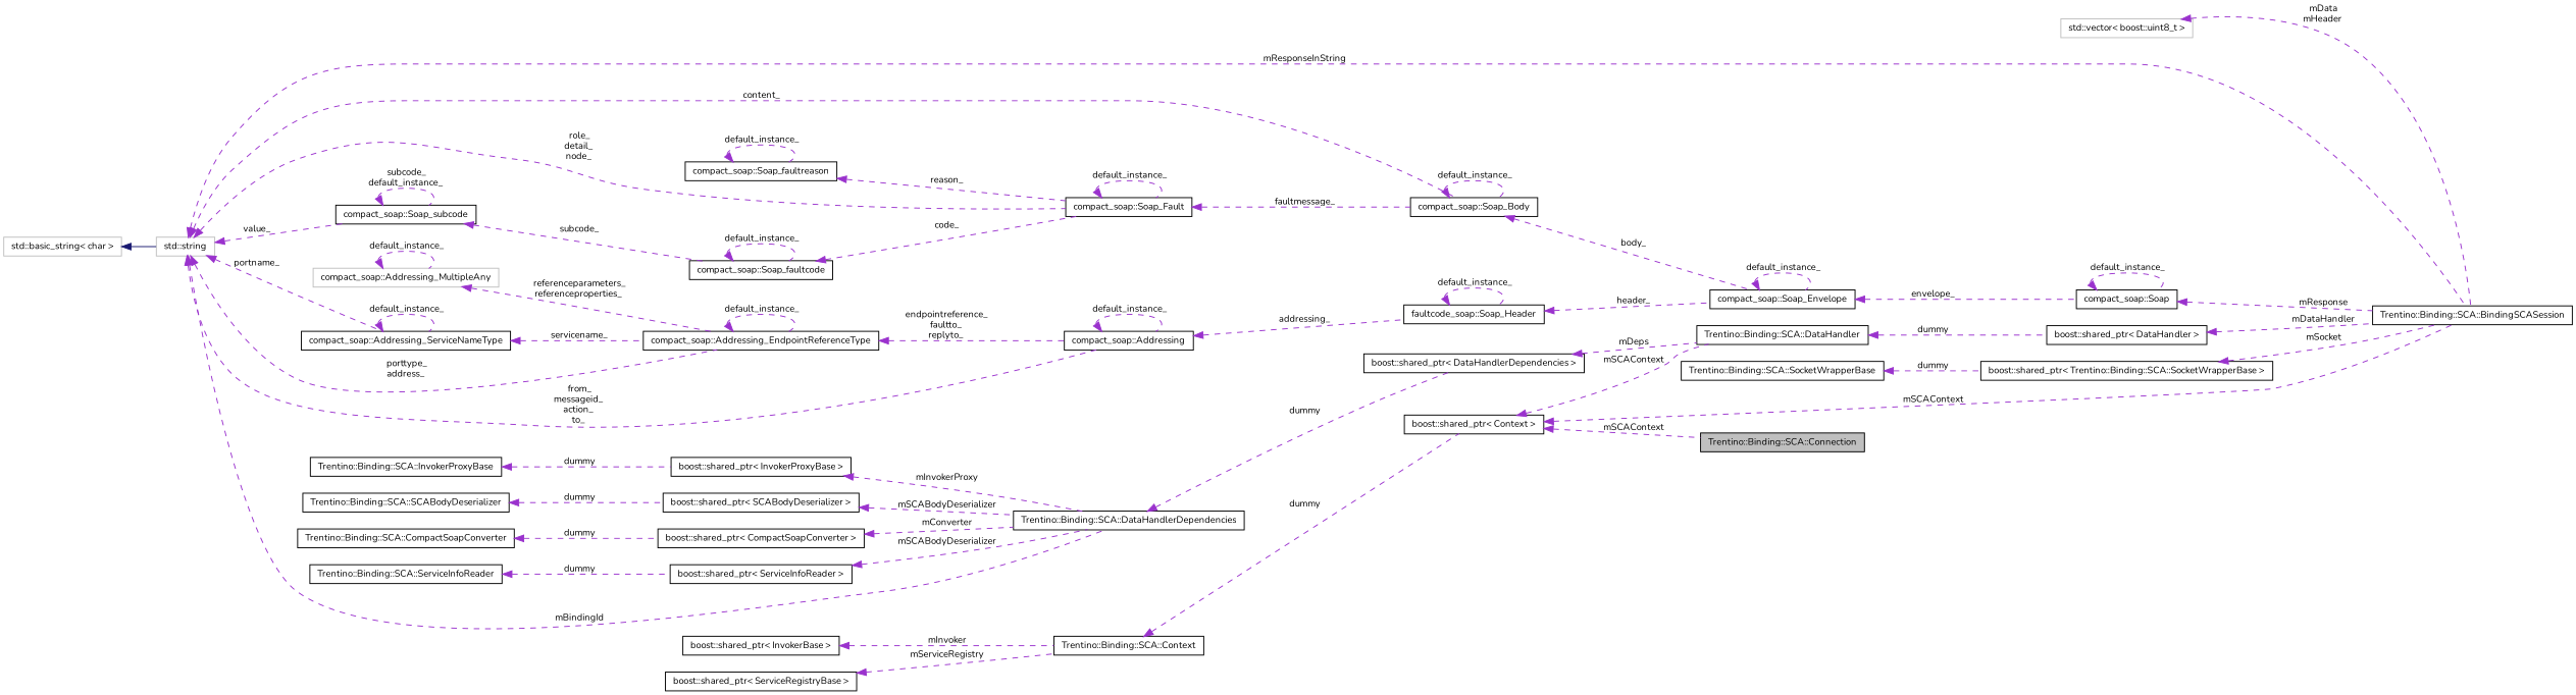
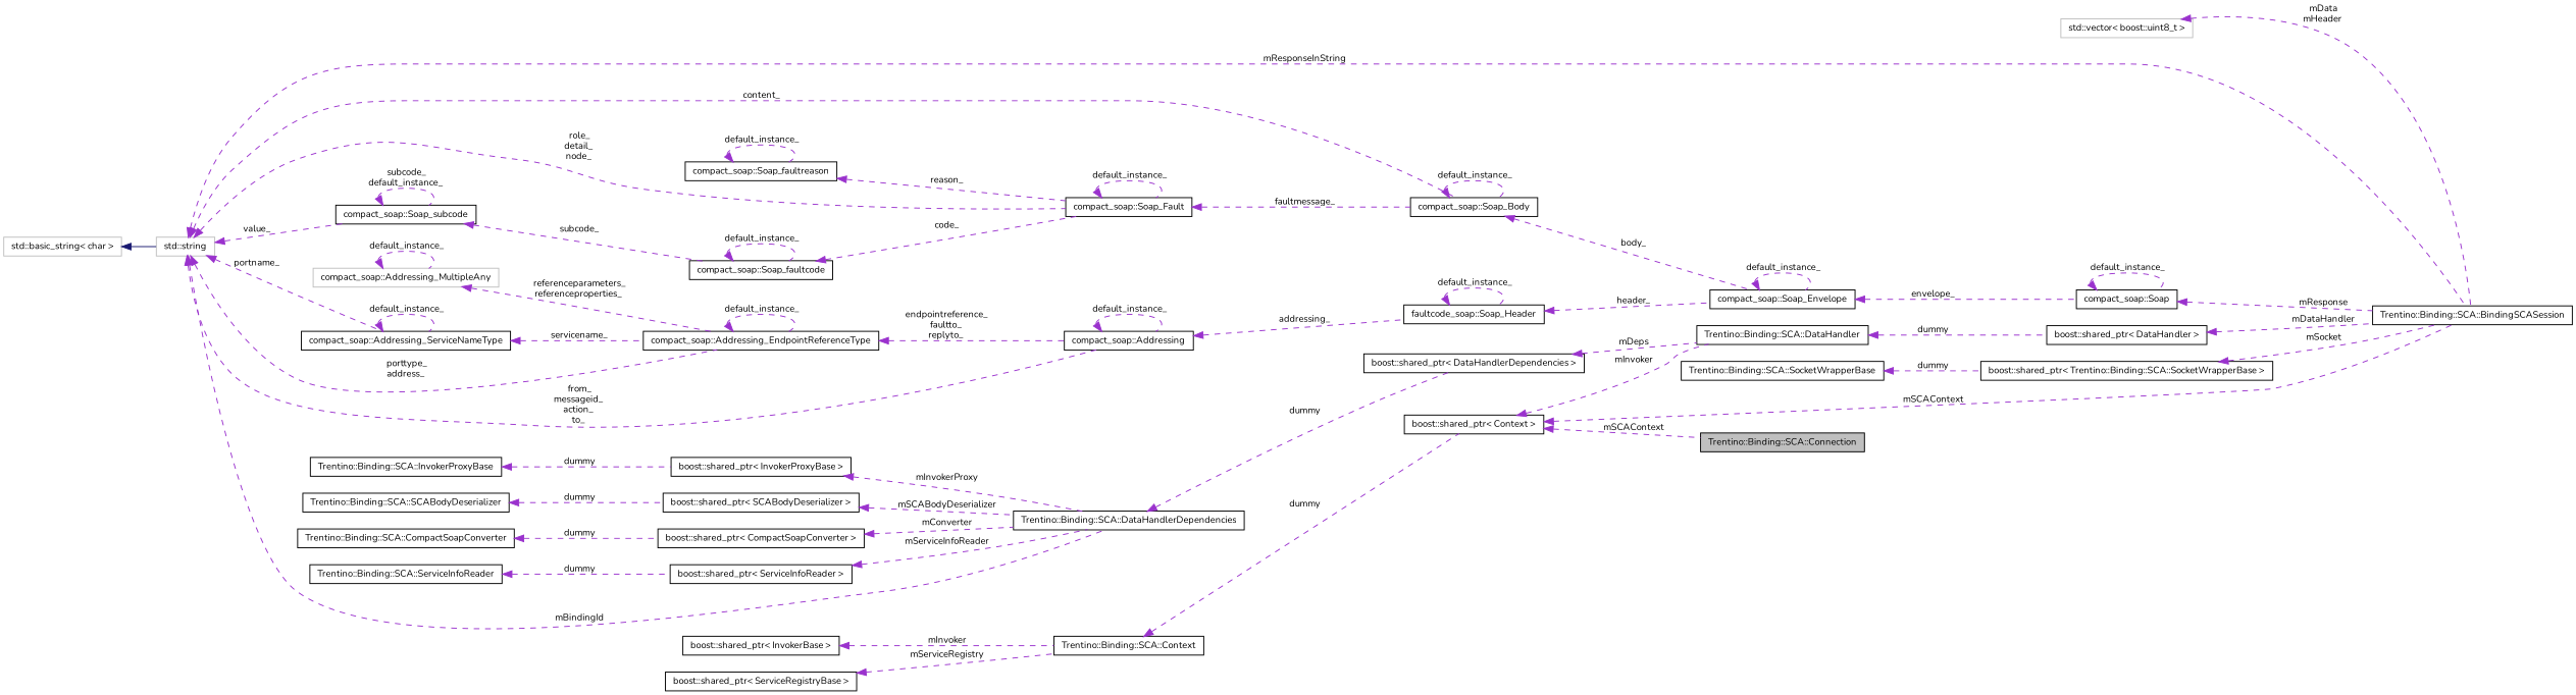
  digraph {
    fontname=Nunito
    rankdir=LR
    node [color=black fillcolor=white fontname=Nunito fontsize=10 shape=record style=filled]
    edge [color=darkorchid3 dir=back fontname=Nunito fontsize=10 labelfontname=Helvetica labelfontsize=10 style=dashed]
    n1 [fillcolor=grey75 fontcolor=black height=0.2 label="Trentino::Binding::SCA::Connection" width=0.4]
    n2 [height=0.2 label="Trentino::Binding::SCA::BindingSCASession" width=0.4]
    n3 [color=grey75 height=0.2 label="std::vector\< boost::uint8_t \>" width=0.4]
    n4 [height=0.2 label="boost::shared_ptr\< Context \>" width=0.4]
    n5 [height=0.2 label="Trentino::Binding::SCA::DataHandler" width=0.4]
    n6 [height=0.2 label="boost::shared_ptr\< DataHandler \>" width=0.4]
    n7 [height=0.2 label="Trentino::Binding::SCA::Context" width=0.4]
    n8 [height=0.2 label="boost::shared_ptr\< InvokerBase \>" width=0.4]
    n9 [height=0.2 label="boost::shared_ptr\< ServiceRegistryBase \>" width=0.4]
    n10 [height=0.2 label="boost::shared_ptr\< Trentino::Binding::SCA::SocketWrapperBase \>" width=0.4]
    n11 [height=0.2 label="Trentino::Binding::SCA::SocketWrapperBase" width=0.4]
    n12 [color=grey75 height=0.2 label="std::string" width=0.4]
    n13 [height=0.2 label="Trentino::Binding::SCA::DataHandlerDependencies" width=0.4]
    n14 [height=0.2 label="compact_soap::Addressing" width=0.4]
    n15 [height=0.2 label="compact_soap::Addressing_EndpointReferenceType" width=0.4]
    n16 [height=0.2 label="compact_soap::Addressing_ServiceNameType" width=0.4]
    n17 [height=0.2 label="compact_soap::Soap_Body" width=0.4]
    n18 [height=0.2 label="compact_soap::Soap_Fault" width=0.4]
    n19 [height=0.2 label="compact_soap::Soap_subcode" width=0.4]
    n20 [height=0.2 label="boost::shared_ptr\< DataHandlerDependencies \>" width=0.4]
    n21 [height=0.2 label="faultcode_soap::Soap_Header" width=0.4]
    n22 [height=0.2 label="compact_soap::Soap_Envelope" width=0.4]
    n23 [height=0.2 label="compact_soap::Soap_faultcode" width=0.4]
    n24 [color=grey75 height=0.2 label="std::basic_string\< char \>" width=0.4]
    n25 [height=0.2 label="boost::shared_ptr\< SCABodyDeserializer \>" width=0.4]
    n26 [height=0.2 label="Trentino::Binding::SCA::SCABodyDeserializer" width=0.4]
    n27 [height=0.2 label="boost::shared_ptr\< CompactSoapConverter \>" width=0.4]
    n28 [height=0.2 label="Trentino::Binding::SCA::CompactSoapConverter" width=0.4]
    n29 [height=0.2 label="boost::shared_ptr\< ServiceInfoReader \>" width=0.4]
    n30 [height=0.2 label="Trentino::Binding::SCA::ServiceInfoReader" width=0.4]
    n31 [height=0.2 label="boost::shared_ptr\< InvokerProxyBase \>" width=0.4]
    n32 [height=0.2 label="Trentino::Binding::SCA::InvokerProxyBase" width=0.4]
    n33 [height=0.2 label="compact_soap::Soap" width=0.4]
    n34 [color=grey75 height=0.2 label="compact_soap::Addressing_MultipleAny" width=0.4]
    n35 [height=0.2 label="compact_soap::Soap_faultreason" width=0.4]
    n3 -> n2 [label=" mData\nmHeader"]
    n4 -> n1 [label=" mSCAContext"]
    n4 -> n2 [label=" mSCAContext"]
-   n4 -> n5 [label=" mSCAContext"]
+   n4 -> n5 [label=" mInvoker"]
    n5 -> n6 [label=" dummy"]
    n6 -> n2 [label=" mDataHandler"]
    n7 -> n4 [label=" dummy"]
    n8 -> n7 [label=" mInvoker"]
    n9 -> n7 [label=" mServiceRegistry"]
    n10 -> n2 [label=" mSocket"]
    n11 -> n10 [label=" dummy"]
    n12 -> n2 [label=" mResponseInString"]
    n12 -> n13 [label=" mBindingId"]
    n12 -> n14 [label=" from_\nmessageid_\naction_\nto_"]
    n12 -> n15 [label=" porttype_\naddress_"]
    n12 -> n16 [label=" portname_"]
    n12 -> n17 [label=" content_"]
    n12 -> n18 [label=" role_\ndetail_\nnode_"]
    n12 -> n19 [label=" value_"]
    n13 -> n20 [label=" dummy"]
    n14 -> n14 [label=" default_instance_"]
    n14 -> n21 [label=" addressing_"]
    n15 -> n14 [label=" endpointreference_\nfaultto_\nreplyto_"]
    n15 -> n15 [label=" default_instance_"]
    n16 -> n15 [label=" servicename_"]
    n16 -> n16 [label=" default_instance_"]
    n17 -> n17 [label=" default_instance_"]
    n17 -> n22 [label=" body_"]
    n18 -> n17 [label=" faultmessage_"]
    n18 -> n18 [label=" default_instance_"]
    n19 -> n19 [label=" subcode_\ndefault_instance_"]
    n19 -> n23 [label=" subcode_"]
    n20 -> n5 [label=" mDeps"]
    n21 -> n21 [label=" default_instance_"]
    n21 -> n22 [label=" header_"]
    n22 -> n22 [label=" default_instance_"]
    n22 -> n33 [label=" envelope_"]
    n23 -> n18 [label=" code_"]
    n23 -> n23 [label=" default_instance_"]
    n24 -> n12 [color=midnightblue style=solid]
    n25 -> n13 [label=" mSCABodyDeserializer"]
    n26 -> n25 [label=" dummy"]
    n27 -> n13 [label=" mConverter"]
    n28 -> n27 [label=" dummy"]
-   n29 -> n13 [label=" mSCABodyDeserializer"]
+   n29 -> n13 [label=" mServiceInfoReader"]
    n30 -> n29 [label=" dummy"]
    n31 -> n13 [label=" mInvokerProxy"]
    n32 -> n31 [label=" dummy"]
    n33 -> n2 [label=" mResponse"]
    n33 -> n33 [label=" default_instance_"]
    n34 -> n15 [label=" referenceparameters_\nreferenceproperties_"]
    n34 -> n34 [label=" default_instance_"]
    n35 -> n18 [label=" reason_"]
    n35 -> n35 [label=" default_instance_"]
  }
